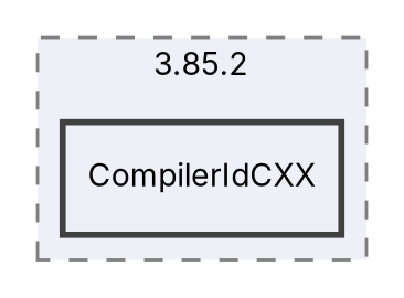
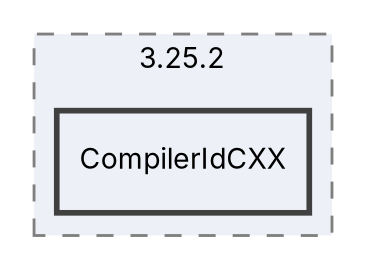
  digraph {
    compound=true
    rankdir=LR
    fontname=Inter
    n1 [color=grey25 fillcolor="#edf0f7" fontname=Inter fontsize=10 label=CompilerIdCXX shape=box style="filled,bold,"]
    subgraph cluster_1 {
      bgcolor="#edf0f7"
      fontsize=10
-     label="3.85.2"
+     label="3.25.2"
      pencolor=grey50
      style="filled,dashed,"
      n1
    }
  }
